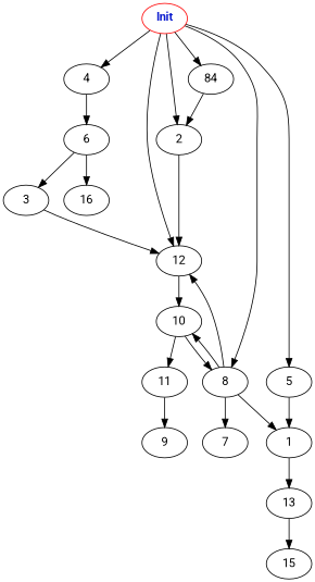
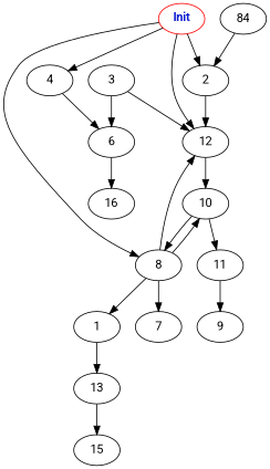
  digraph {
    fontname=Roboto
    node [fontname=Roboto]
    edge [fontname=Roboto weight=2.0]
    n1 [color=red fontcolor="#1020d0" label=<<b>Init</b>>]
    2
    4
    8
    n5 [label=84]
-   5
    12
    6
    10
    7
    1
    11
    3
    16
    13
    9
    15
    n1 -> 2 [weight=8.0]
    n1 -> 4
    n1 -> 8
-   n1 -> n5 [weight=4.0]
-   n1 -> 5
    n1 -> 12 [weight=1.0]
    2 -> 12 [weight=8.0]
    4 -> 6 [weight=1.0]
    8 -> 12 [weight=8.0]
    8 -> 10 [weight=9.0]
    8 -> 7 [weight=8.0]
    8 -> 1 [weight=1.0]
    n5 -> 2 [weight=3.0]
-   5 -> 1 [weight=4.0]
    12 -> 10 [weight=9.0]
-   6 -> 3
+   3 -> 6
    6 -> 16 [weight=6.0]
    10 -> 8 [weight=1.0]
    10 -> 11 [weight=7.0]
    1 -> 13
    11 -> 9 [weight=6.0]
    3 -> 12 [weight=1.0]
    13 -> 15 [weight=7.0]
  }
